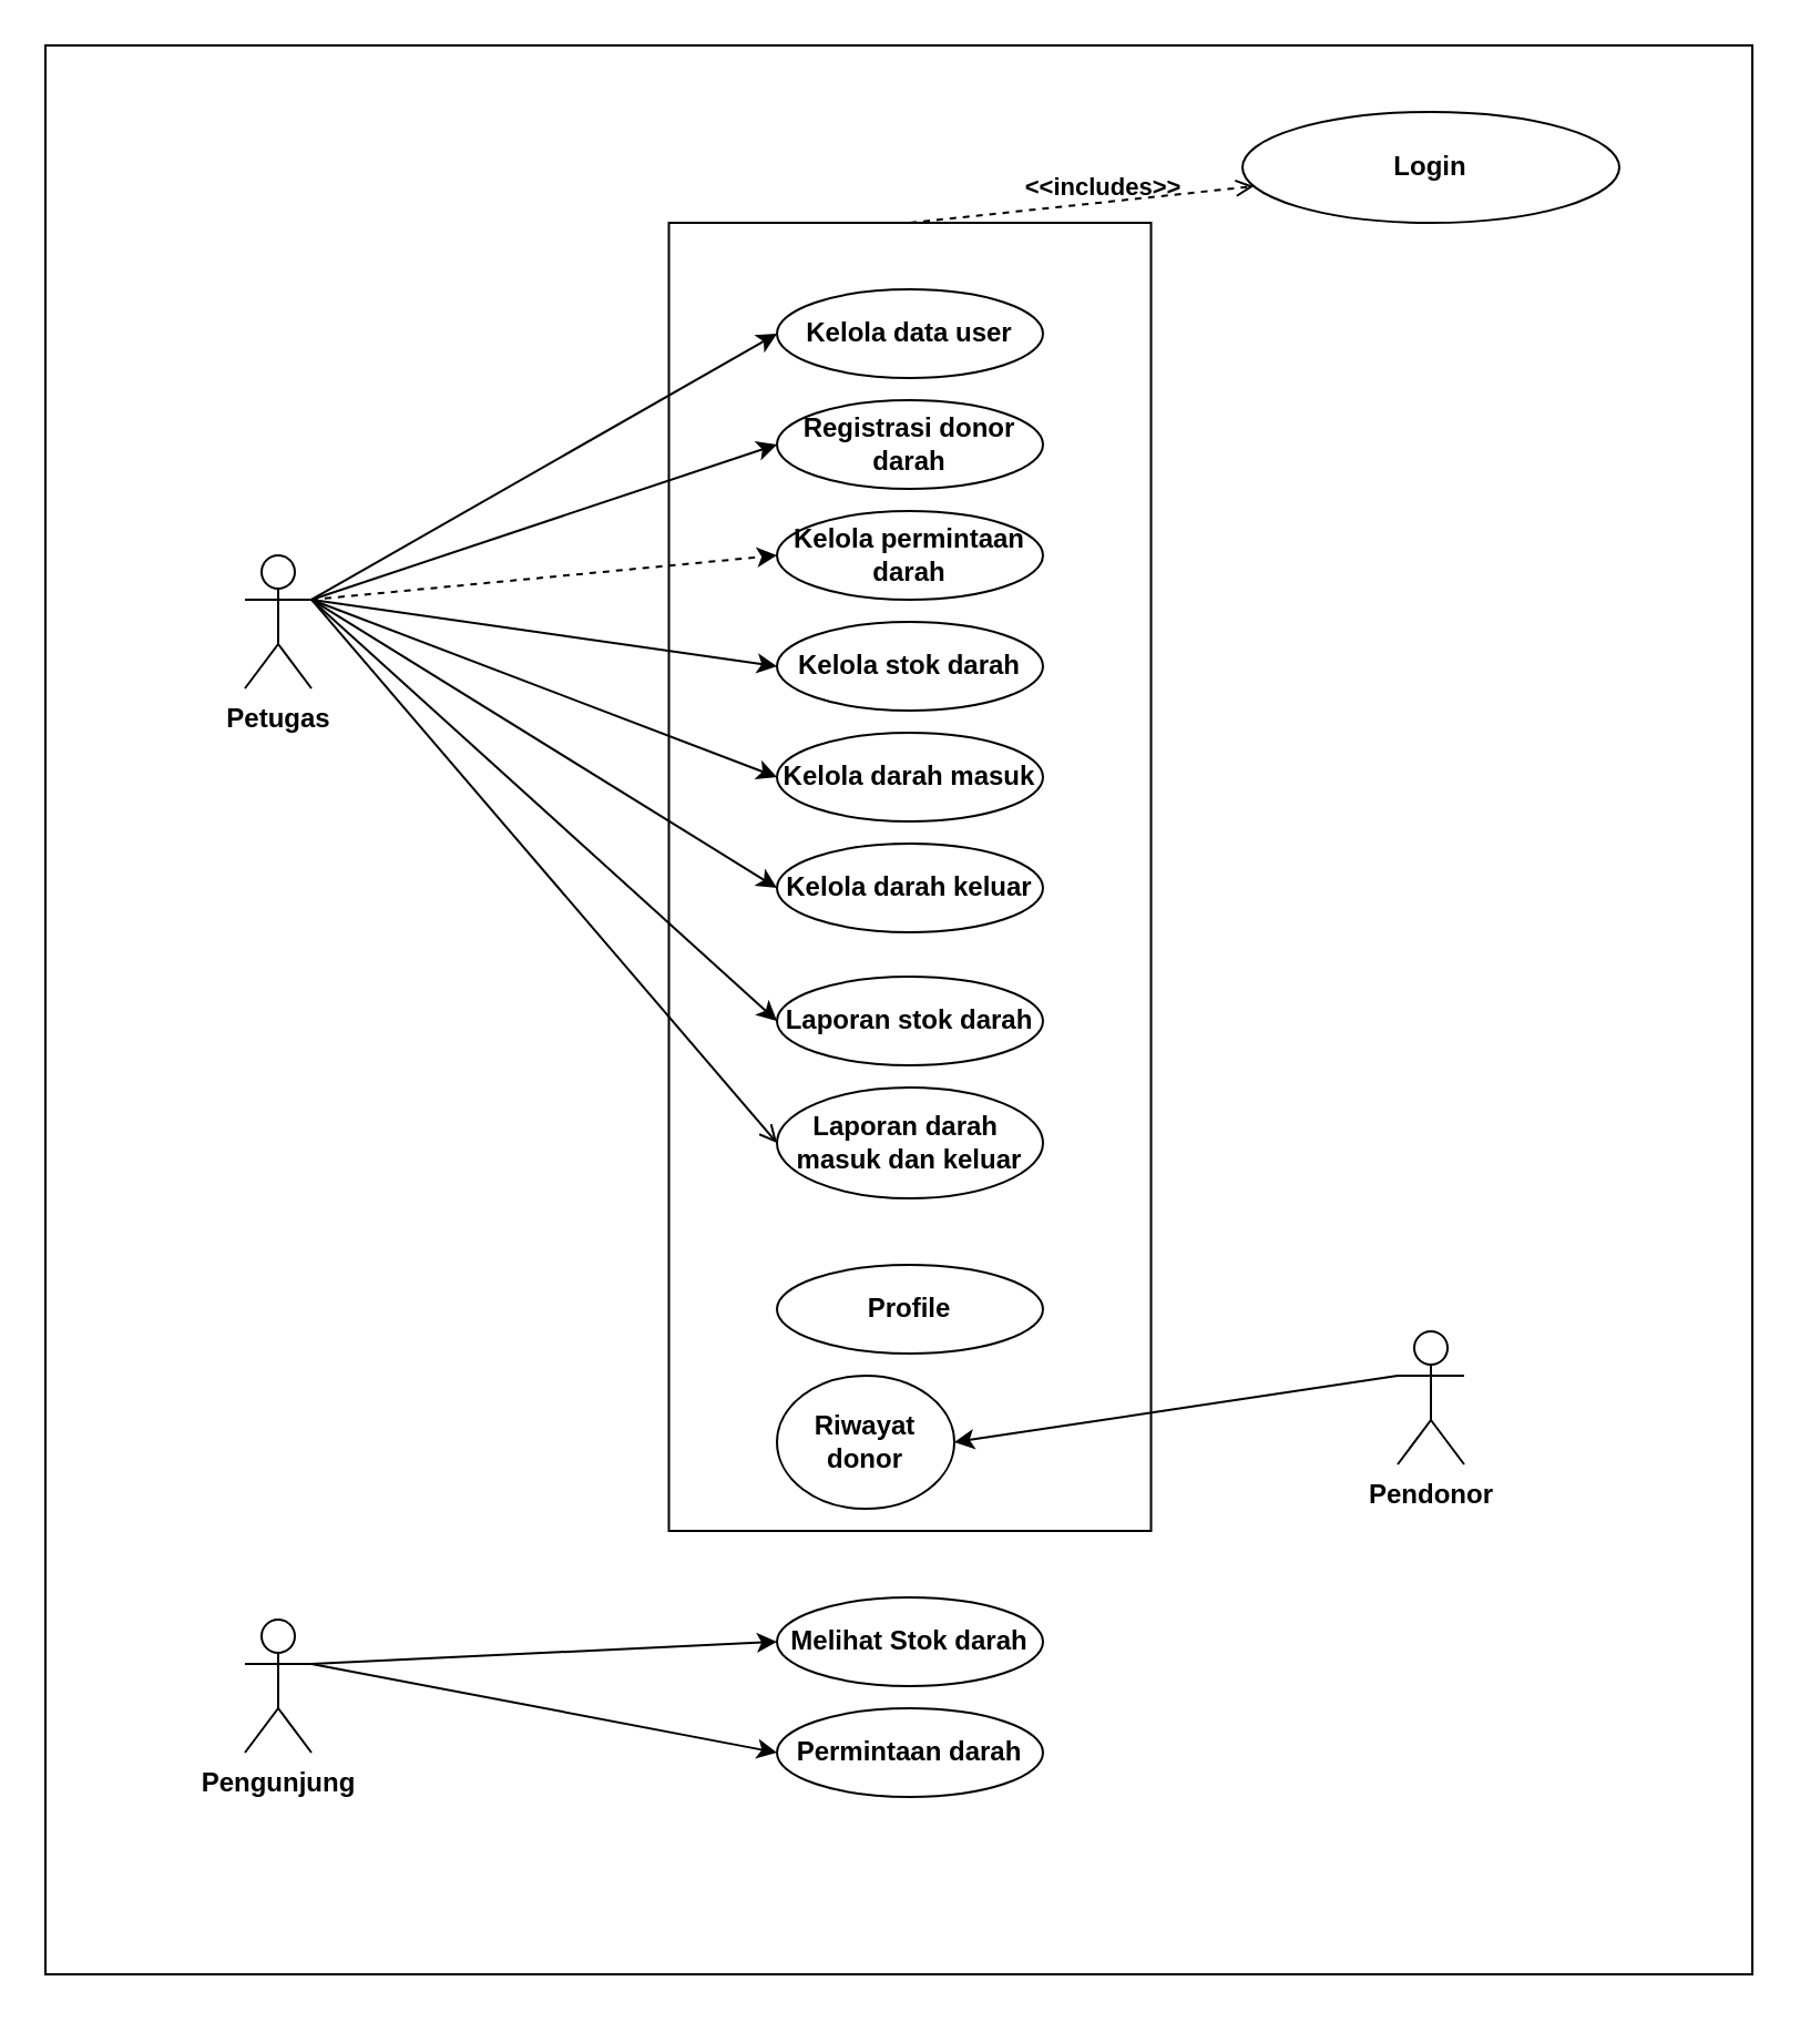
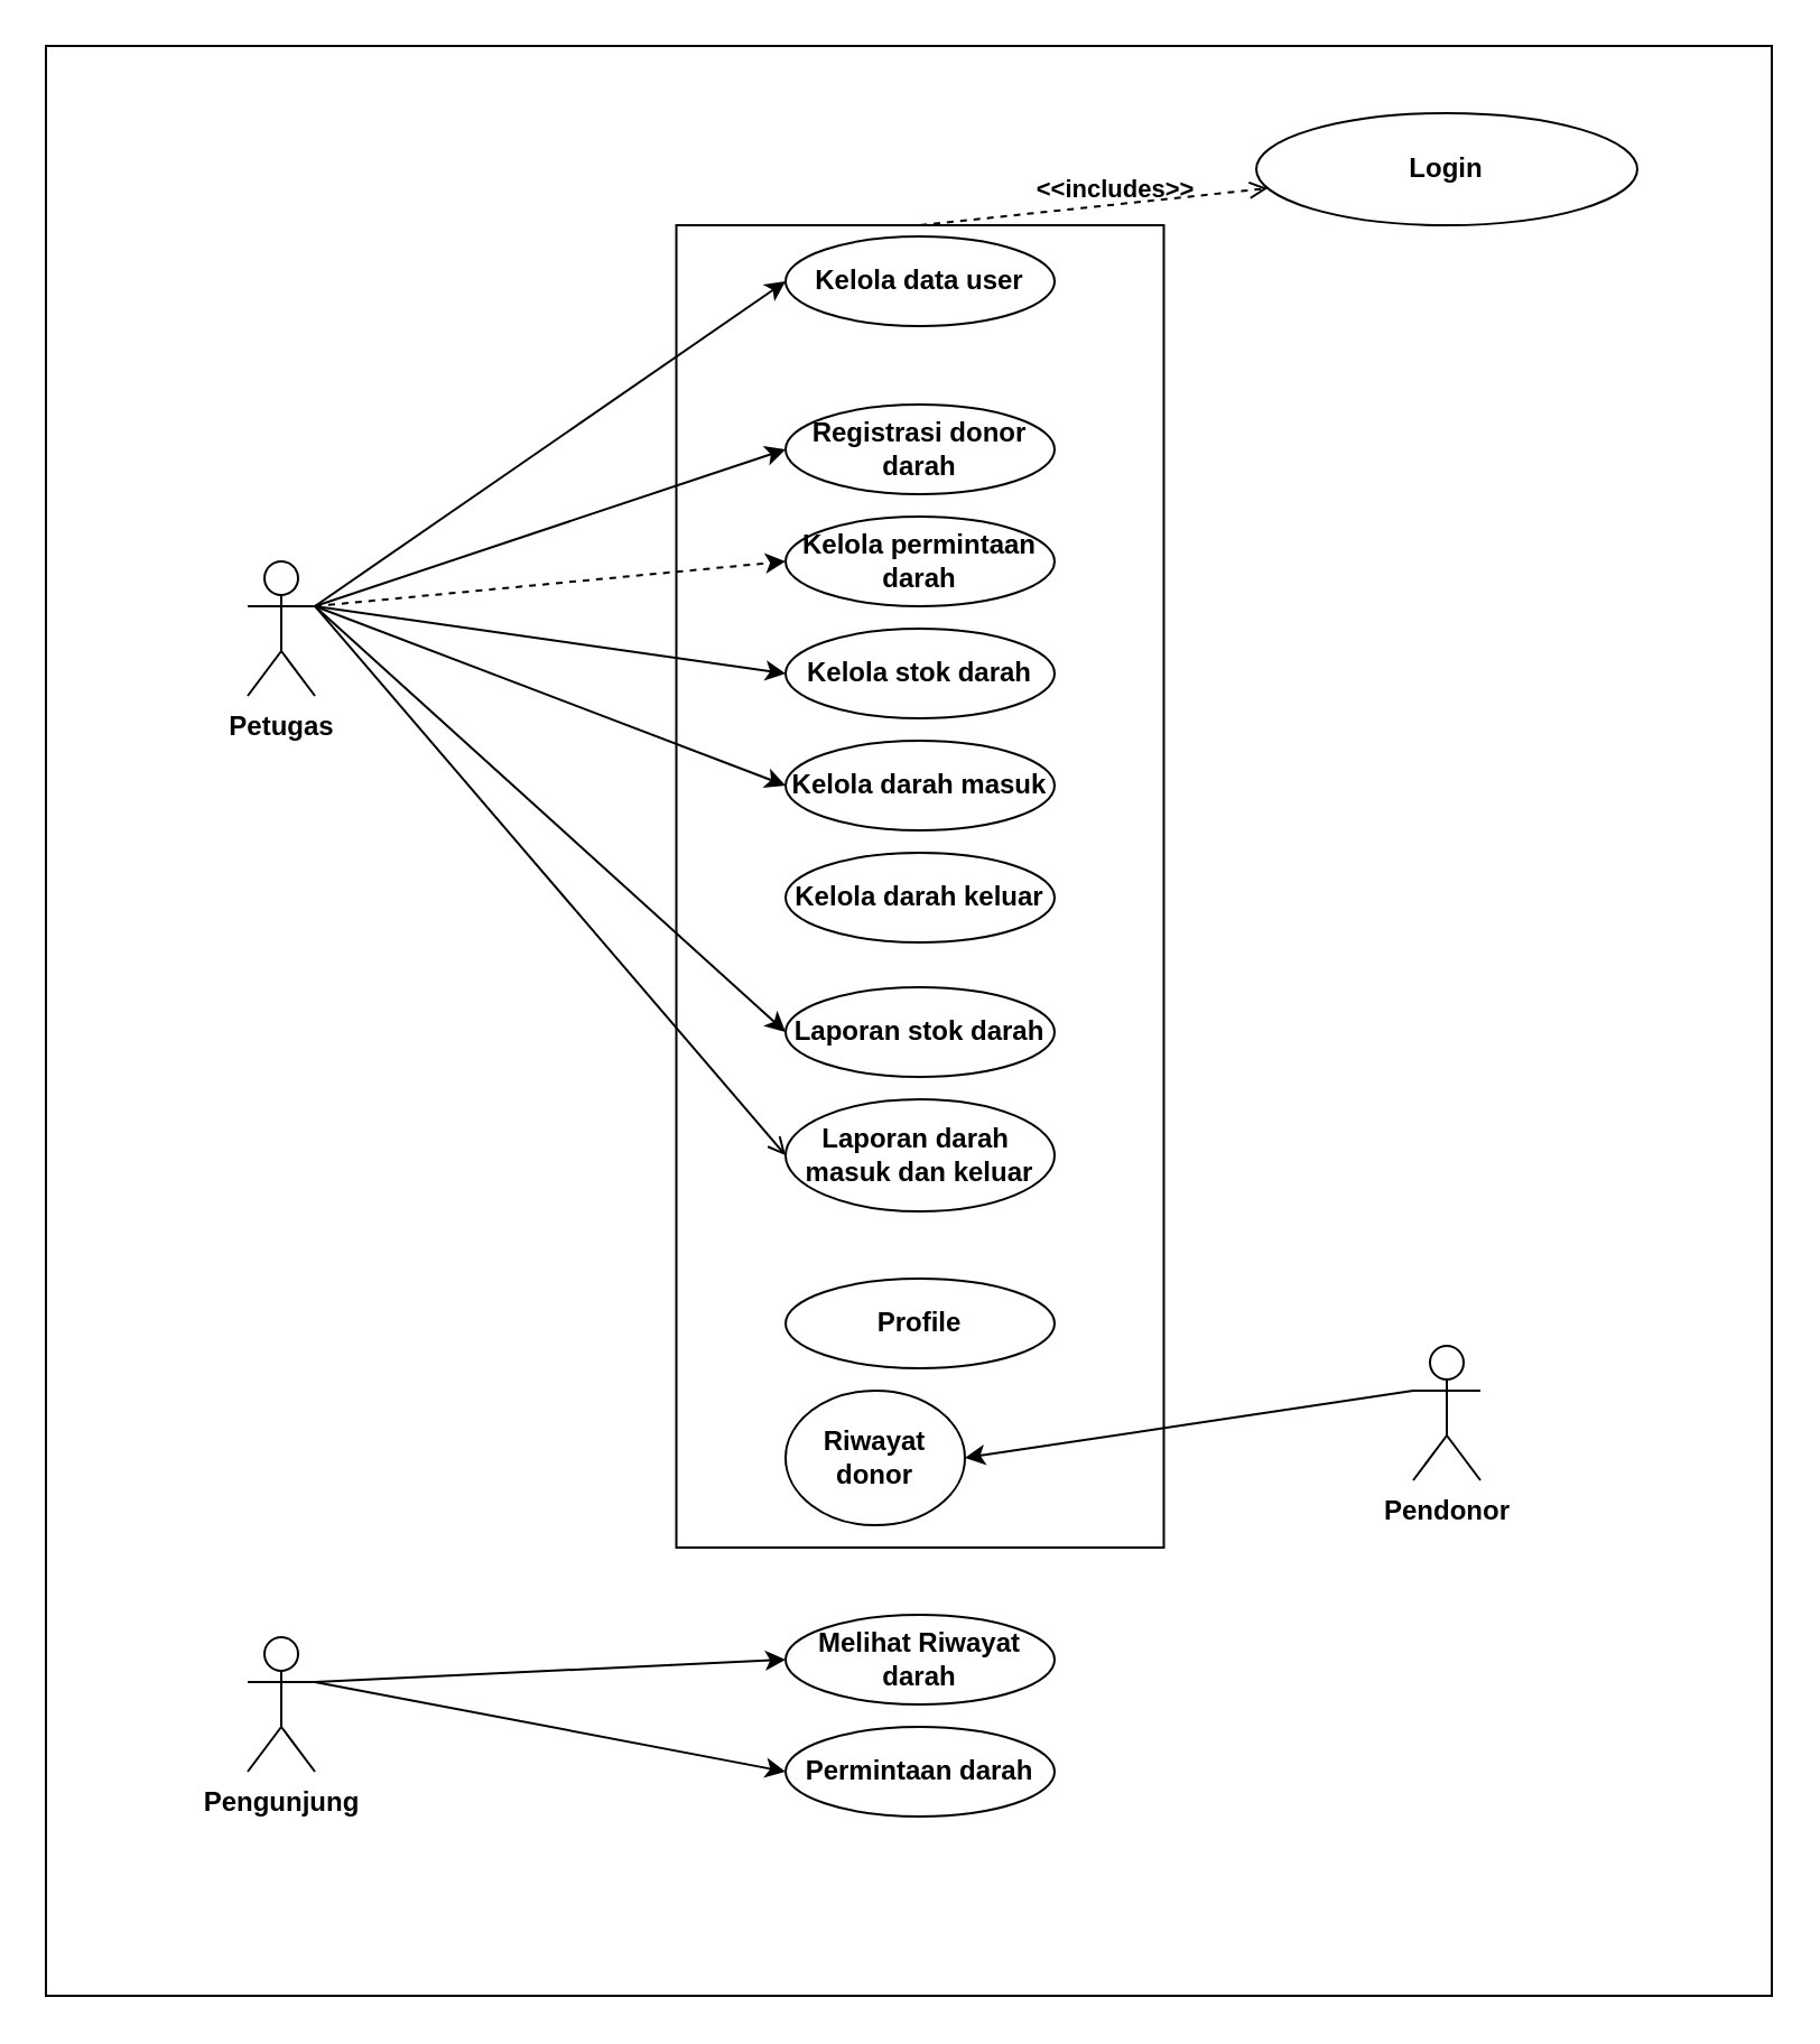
  <mxCell id="0" />
  <mxCell id="1" parent="0" />
  <mxCell id="2" value="" style="rounded=0;whiteSpace=wrap;html=1;fontStyle=1" vertex="1" parent="1"><mxGeometry x="20" width="770" height="870" as="geometry" y="20" /></mxCell>
  <mxCell id="3" value="" style="rounded=0;whiteSpace=wrap;html=1;fontStyle=1" vertex="1" parent="1"><mxGeometry x="301.25" y="100" width="217.5" height="590" as="geometry" /></mxCell>
  <mxCell id="4" style="rounded=0;orthogonalLoop=1;jettySize=auto;html=1;exitX=1;exitY=0.333;exitDx=0;exitDy=0;exitPerimeter=0;entryX=0;entryY=0.5;entryDx=0;entryDy=0;fontStyle=1" edge="1" parent="1" source="5" target="7"><mxGeometry relative="1" as="geometry" /></mxCell>
  <mxCell id="5" value="Petugas" style="shape=umlActor;verticalLabelPosition=bottom;verticalAlign=top;html=1;outlineConnect=0;fontStyle=1" vertex="1" parent="1"><mxGeometry x="110" y="250" width="30" height="60" as="geometry" /></mxCell>
  <mxCell id="6" value="Login" style="ellipse;whiteSpace=wrap;html=1;fontStyle=1" vertex="1" parent="1"><mxGeometry x="560" y="50" width="170" height="50" as="geometry" /></mxCell>
- <mxCell id="7" value="Kelola data user" style="ellipse;whiteSpace=wrap;html=1;fontStyle=1" vertex="1" parent="1"><mxGeometry x="350" y="130" width="120" height="40" as="geometry" /></mxCell>
+ <mxCell id="7" value="Kelola data user" style="ellipse;whiteSpace=wrap;html=1;fontStyle=1" vertex="1" parent="1"><mxGeometry x="350" y="105" width="120" height="40" as="geometry" /></mxCell>
  <mxCell id="8" value="Registrasi donor darah" style="ellipse;whiteSpace=wrap;html=1;fontStyle=1" vertex="1" parent="1"><mxGeometry x="350" y="180" width="120" height="40" as="geometry" /></mxCell>
  <mxCell id="9" value="Kelola permintaan darah" style="ellipse;whiteSpace=wrap;html=1;fontStyle=1" vertex="1" parent="1"><mxGeometry x="350" y="230" width="120" height="40" as="geometry" /></mxCell>
  <mxCell id="10" value="Kelola stok darah" style="ellipse;whiteSpace=wrap;html=1;fontStyle=1" vertex="1" parent="1"><mxGeometry x="350" y="280" width="120" height="40" as="geometry" /></mxCell>
  <mxCell id="11" value="Kelola darah masuk" style="ellipse;whiteSpace=wrap;html=1;fontStyle=1" vertex="1" parent="1"><mxGeometry x="350" y="330" width="120" height="40" as="geometry" /></mxCell>
  <mxCell id="12" value="Kelola darah keluar" style="ellipse;whiteSpace=wrap;html=1;fontStyle=1" vertex="1" parent="1"><mxGeometry x="350" y="380" width="120" height="40" as="geometry" /></mxCell>
  <mxCell id="13" style="rounded=0;orthogonalLoop=1;jettySize=auto;html=1;entryX=0;entryY=0.5;entryDx=0;entryDy=0;exitX=1;exitY=0.333;exitDx=0;exitDy=0;exitPerimeter=0;fontStyle=1" edge="1" parent="1" source="5" target="8"><mxGeometry relative="1" as="geometry"><mxPoint x="220" y="100" as="sourcePoint" /><mxPoint x="373" y="148" as="targetPoint" /></mxGeometry></mxCell>
  <mxCell id="14" style="rounded=0;orthogonalLoop=1;jettySize=auto;html=1;entryX=0;entryY=0.5;entryDx=0;entryDy=0;exitX=1;exitY=0.333;exitDx=0;exitDy=0;exitPerimeter=0;fontStyle=1;dashed=1;" edge="1" parent="1" source="5" target="9"><mxGeometry relative="1" as="geometry"><mxPoint x="220" y="100" as="sourcePoint" /><mxPoint x="360" y="210" as="targetPoint" /></mxGeometry></mxCell>
  <mxCell id="15" style="rounded=0;orthogonalLoop=1;jettySize=auto;html=1;entryX=0;entryY=0.5;entryDx=0;entryDy=0;exitX=1;exitY=0.333;exitDx=0;exitDy=0;exitPerimeter=0;fontStyle=1" edge="1" parent="1" source="5" target="10"><mxGeometry relative="1" as="geometry"><mxPoint x="220" y="100" as="sourcePoint" /><mxPoint x="360" y="210" as="targetPoint" /></mxGeometry></mxCell>
  <mxCell id="16" style="rounded=0;orthogonalLoop=1;jettySize=auto;html=1;entryX=0;entryY=0.5;entryDx=0;entryDy=0;exitX=1;exitY=0.333;exitDx=0;exitDy=0;exitPerimeter=0;fontStyle=1" edge="1" parent="1" source="5" target="11"><mxGeometry relative="1" as="geometry"><mxPoint x="220" y="100" as="sourcePoint" /><mxPoint x="360" y="310" as="targetPoint" /></mxGeometry></mxCell>
- <mxCell id="17" style="rounded=0;orthogonalLoop=1;jettySize=auto;html=1;entryX=0;entryY=0.5;entryDx=0;entryDy=0;exitX=1;exitY=0.333;exitDx=0;exitDy=0;exitPerimeter=0;fontStyle=1" edge="1" parent="1" source="5" target="12"><mxGeometry relative="1" as="geometry"><mxPoint x="230" y="110" as="sourcePoint" /><mxPoint x="360" y="360" as="targetPoint" /></mxGeometry></mxCell>
  <mxCell id="18" value="Laporan stok darah" style="ellipse;whiteSpace=wrap;html=1;fontStyle=1" vertex="1" parent="1"><mxGeometry x="350" y="440" width="120" height="40" as="geometry" /></mxCell>
  <mxCell id="19" value="Laporan darah&amp;nbsp;&lt;div&gt;masuk dan keluar&lt;/div&gt;" style="ellipse;whiteSpace=wrap;html=1;fontStyle=1" vertex="1" parent="1"><mxGeometry x="350" y="490" width="120" height="50" as="geometry" /></mxCell>
  <mxCell id="20" value="Pendonor" style="shape=umlActor;verticalLabelPosition=bottom;verticalAlign=top;html=1;outlineConnect=0;fontStyle=1" vertex="1" parent="1"><mxGeometry x="630" y="600" width="30" height="60" as="geometry" /></mxCell>
  <mxCell id="21" value="&amp;lt;&amp;lt;includes&amp;gt;&amp;gt;" style="endArrow=open;html=1;rounded=0;align=center;verticalAlign=bottom;dashed=1;endFill=0;labelBackgroundColor=none;exitX=0.5;exitY=0;exitDx=0;exitDy=0;fontStyle=1" edge="1" parent="1" source="3" target="6"><mxGeometry x="0.121" y="-2" relative="1" as="geometry"><mxPoint x="390" y="-20" as="sourcePoint" /><mxPoint x="550" y="-20" as="targetPoint" /><mxPoint as="offset" /></mxGeometry></mxCell>
  <mxCell id="22" style="rounded=0;orthogonalLoop=1;jettySize=auto;html=1;entryX=0;entryY=0.5;entryDx=0;entryDy=0;exitX=1;exitY=0.333;exitDx=0;exitDy=0;exitPerimeter=0;fontStyle=1" edge="1" parent="1" source="5" target="18"><mxGeometry relative="1" as="geometry"><mxPoint x="220" y="160" as="sourcePoint" /><mxPoint x="360" y="410" as="targetPoint" /></mxGeometry></mxCell>
  <mxCell id="23" style="rounded=0;orthogonalLoop=1;jettySize=auto;html=1;entryX=0;entryY=0.5;entryDx=0;entryDy=0;exitX=1;exitY=0.333;exitDx=0;exitDy=0;exitPerimeter=0;fontStyle=1;endArrow=open;" edge="1" parent="1" source="5" target="19"><mxGeometry relative="1" as="geometry"><mxPoint x="230" y="170" as="sourcePoint" /><mxPoint x="370" y="420" as="targetPoint" /></mxGeometry></mxCell>
  <mxCell id="24" value="Profile" style="ellipse;whiteSpace=wrap;html=1;fontStyle=1" vertex="1" parent="1"><mxGeometry x="350" y="570" width="120" height="40" as="geometry" /></mxCell>
  <mxCell id="25" value="Riwayat donor" style="ellipse;whiteSpace=wrap;html=1;fontStyle=1" vertex="1" parent="1"><mxGeometry x="350" y="620" width="80" height="60" as="geometry" /></mxCell>
  <mxCell id="26" style="rounded=0;orthogonalLoop=1;jettySize=auto;html=1;exitX=0;exitY=0.333;exitDx=0;exitDy=0;exitPerimeter=0;entryX=1;entryY=0.5;entryDx=0;entryDy=0;fontStyle=1" edge="1" parent="1" source="20" target="25"><mxGeometry relative="1" as="geometry"><mxPoint x="640" y="610" as="sourcePoint" /><mxPoint x="480" y="600" as="targetPoint" /></mxGeometry></mxCell>
  <mxCell id="27" style="rounded=0;orthogonalLoop=1;jettySize=auto;html=1;entryX=0;entryY=0.5;entryDx=0;entryDy=0;exitX=1;exitY=0.333;exitDx=0;exitDy=0;exitPerimeter=0;fontStyle=1" edge="1" parent="1" source="28" target="29"><mxGeometry relative="1" as="geometry" /></mxCell>
  <mxCell id="28" value="Pengunjung" style="shape=umlActor;verticalLabelPosition=bottom;verticalAlign=top;html=1;outlineConnect=0;fontStyle=1" vertex="1" parent="1"><mxGeometry x="110" y="730" width="30" height="60" as="geometry" /></mxCell>
- <mxCell id="29" value="Melihat Stok darah" style="ellipse;whiteSpace=wrap;html=1;fontStyle=1" vertex="1" parent="1"><mxGeometry x="350" y="720" width="120" height="40" as="geometry" /></mxCell>
+ <mxCell id="29" value="Melihat Riwayat darah" style="ellipse;whiteSpace=wrap;html=1;fontStyle=1" vertex="1" parent="1"><mxGeometry x="350" y="720" width="120" height="40" as="geometry" /></mxCell>
  <mxCell id="30" value="Permintaan darah" style="ellipse;whiteSpace=wrap;html=1;fontStyle=1" vertex="1" parent="1"><mxGeometry x="350" y="770" width="120" height="40" as="geometry" /></mxCell>
  <mxCell id="31" style="rounded=0;orthogonalLoop=1;jettySize=auto;html=1;entryX=0;entryY=0.5;entryDx=0;entryDy=0;exitX=1;exitY=0.333;exitDx=0;exitDy=0;exitPerimeter=0;fontStyle=1" edge="1" parent="1" source="28" target="30"><mxGeometry relative="1" as="geometry"><mxPoint x="150" y="740" as="sourcePoint" /><mxPoint x="360" y="750" as="targetPoint" /></mxGeometry></mxCell>
